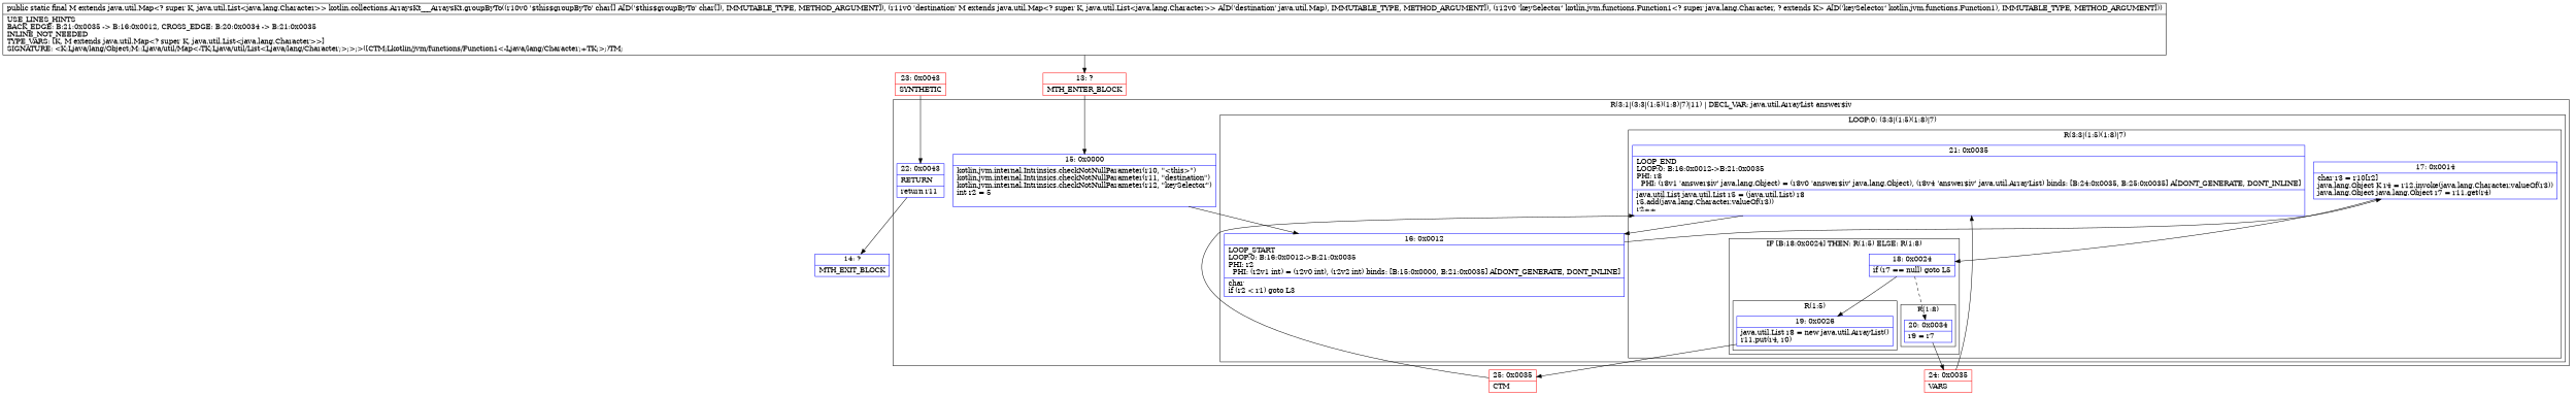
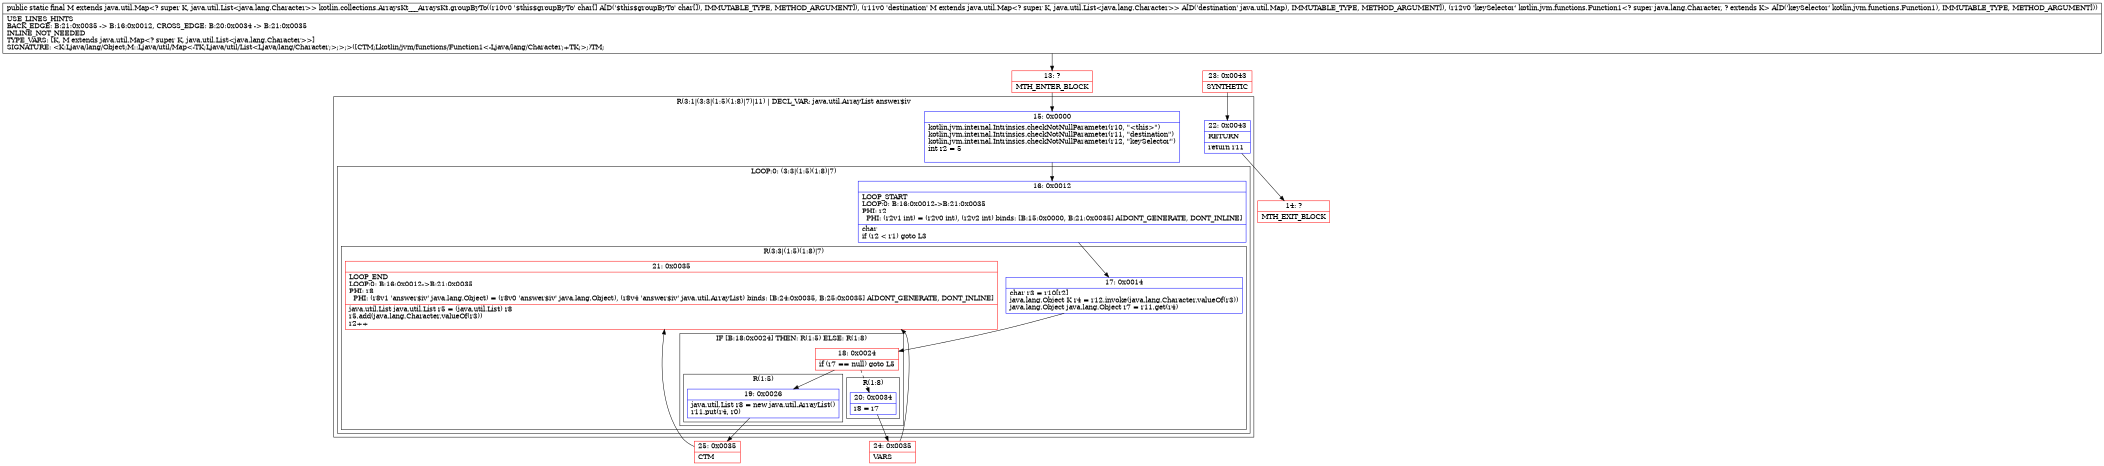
  digraph {
    node [color=blue shape=record]
    n1 [label="{19\:\ 0x0026|java.util.List r8 = new java.util.ArrayList()\lr11.put(r4, r0)\l}"]
-   n2 [label="{20\:\ 0x0034|r9 = r7\l}"]
-   n3 [label="{18\:\ 0x0024|if (r7 == null) goto L5\l}"]
+   n2 [label="{20\:\ 0x0034|r8 = r7\l}"]
+   n3 [color=red label="{18\:\ 0x0024|if (r7 == null) goto L5\l}"]
    n4 [label="{17\:\ 0x0014|char r3 = r10[r2]\ljava.lang.Object K r4 = r12.invoke(java.lang.Character.valueOf(r3))\ljava.lang.Object java.lang.Object r7 = r11.get(r4)\l}"]
-   n5 [label="{21\:\ 0x0035|LOOP_END\lLOOP:0: B:16:0x0012\-\>B:21:0x0035\lPHI: r8 \l  PHI: (r8v1 'answer$iv' java.lang.Object) = (r8v0 'answer$iv' java.lang.Object), (r8v4 'answer$iv' java.util.ArrayList) binds: [B:24:0x0035, B:25:0x0035] A[DONT_GENERATE, DONT_INLINE]\l|java.util.List java.util.List r5 = (java.util.List) r8\lr5.add(java.lang.Character.valueOf(r3))\lr2++\l}"]
+   n5 [color=red label="{21\:\ 0x0035|LOOP_END\lLOOP:0: B:16:0x0012\-\>B:21:0x0035\lPHI: r8 \l  PHI: (r8v1 'answer$iv' java.lang.Object) = (r8v0 'answer$iv' java.lang.Object), (r8v4 'answer$iv' java.util.ArrayList) binds: [B:24:0x0035, B:25:0x0035] A[DONT_GENERATE, DONT_INLINE]\l|java.util.List java.util.List r5 = (java.util.List) r8\lr5.add(java.lang.Character.valueOf(r3))\lr2++\l}"]
    n6 [label="{16\:\ 0x0012|LOOP_START\lLOOP:0: B:16:0x0012\-\>B:21:0x0035\lPHI: r2 \l  PHI: (r2v1 int) = (r2v0 int), (r2v2 int) binds: [B:15:0x0000, B:21:0x0035] A[DONT_GENERATE, DONT_INLINE]\l|char \lif (r2 \< r1) goto L3\l}"]
    n7 [label="{15\:\ 0x0000|kotlin.jvm.internal.Intrinsics.checkNotNullParameter(r10, \"\<this\>\")\lkotlin.jvm.internal.Intrinsics.checkNotNullParameter(r11, \"destination\")\lkotlin.jvm.internal.Intrinsics.checkNotNullParameter(r12, \"keySelector\")\lint r2 = 5\l\l}"]
    n8 [label="{22\:\ 0x0043|RETURN\l|return r11\l}"]
    n9 [color=red label="{25\:\ 0x0035|CTM\l}"]
    n10 [color=red label="{24\:\ 0x0035|VARS\l}"]
-   n11 [label="{14\:\ ?|MTH_EXIT_BLOCK\l}"]
+   n11 [color=red label="{14\:\ ?|MTH_EXIT_BLOCK\l}"]
    n12 [color=red label="{23\:\ 0x0043|SYNTHETIC\l}"]
    n13 [color=red label="{13\:\ ?|MTH_ENTER_BLOCK\l}"]
    n14 [label="{public static final M extends java.util.Map\<? super K, java.util.List\<java.lang.Character\>\> kotlin.collections.ArraysKt___ArraysKt.groupByTo((r10v0 '$this$groupByTo' char[] A[D('$this$groupByTo' char[]), IMMUTABLE_TYPE, METHOD_ARGUMENT]), (r11v0 'destination' M extends java.util.Map\<? super K, java.util.List\<java.lang.Character\>\> A[D('destination' java.util.Map), IMMUTABLE_TYPE, METHOD_ARGUMENT]), (r12v0 'keySelector' kotlin.jvm.functions.Function1\<? super java.lang.Character, ? extends K\> A[D('keySelector' kotlin.jvm.functions.Function1), IMMUTABLE_TYPE, METHOD_ARGUMENT]))  | USE_LINES_HINTS\lBACK_EDGE: B:21:0x0035 \-\> B:16:0x0012, CROSS_EDGE: B:20:0x0034 \-\> B:21:0x0035\lINLINE_NOT_NEEDED\lTYPE_VARS: [K, M extends java.util.Map\<? super K, java.util.List\<java.lang.Character\>\>]\lSIGNATURE: \<K:Ljava\/lang\/Object;M::Ljava\/util\/Map\<\-TK;Ljava\/util\/List\<Ljava\/lang\/Character;\>;\>;\>([CTM;Lkotlin\/jvm\/functions\/Function1\<\-Ljava\/lang\/Character;+TK;\>;)TM;\l}" color=""]
    subgraph cluster_1 {
      label="R(3:1|(3:3|(1:5)(1:8)|7)|11) | DECL_VAR: java.util.ArrayList answer$iv\l"
      n7
      n8
      subgraph cluster_2 {
        label="LOOP:0: (3:3|(1:5)(1:8)|7)"
        n6
        subgraph cluster_3 {
          label="R(3:3|(1:5)(1:8)|7)"
          n4
          n5
          subgraph cluster_4 {
            label="IF [B:18:0x0024] THEN: R(1:5) ELSE: R(1:8)"
            n3
            subgraph cluster_5 {
              label="R(1:5)"
              n1
            }
            subgraph cluster_6 {
              label="R(1:8)"
              n2
            }
          }
        }
      }
    }
    n1 -> n9
    n2 -> n10
    n3 -> n1
    n3 -> n2 [style=dashed]
    n4 -> n3
-   n5 -> n6
    n6 -> n4
    n7 -> n6
    n8 -> n11
    n9 -> n5
    n10 -> n5
    n12 -> n8
    n13 -> n7
    n14 -> n13
  }
